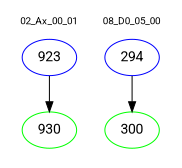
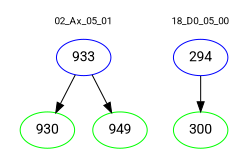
  digraph {
    fontname=Roboto
    node [color=green fontname=Roboto]
    edge [color=black fontname=Roboto]
-   n1 [color=blue label=923]
+   n1 [color=blue label=933]
    n2 [label=930]
+   n3 [label=949]
    n4 [color=blue label=294]
    n5 [label=300]
    subgraph cluster_1 {
      color=white
      fontsize=10
-     label="02_Ax_00_01"
+     label="02_Ax_05_01"
      n1
      n2
+     n3
    }
    subgraph cluster_2 {
      color=white
      fontsize=10
-     label="08_D0_05_00"
+     label="18_D0_05_00"
      n4
      n5
    }
    n1 -> n2
+   n1 -> n3
    n4 -> n5
  }
